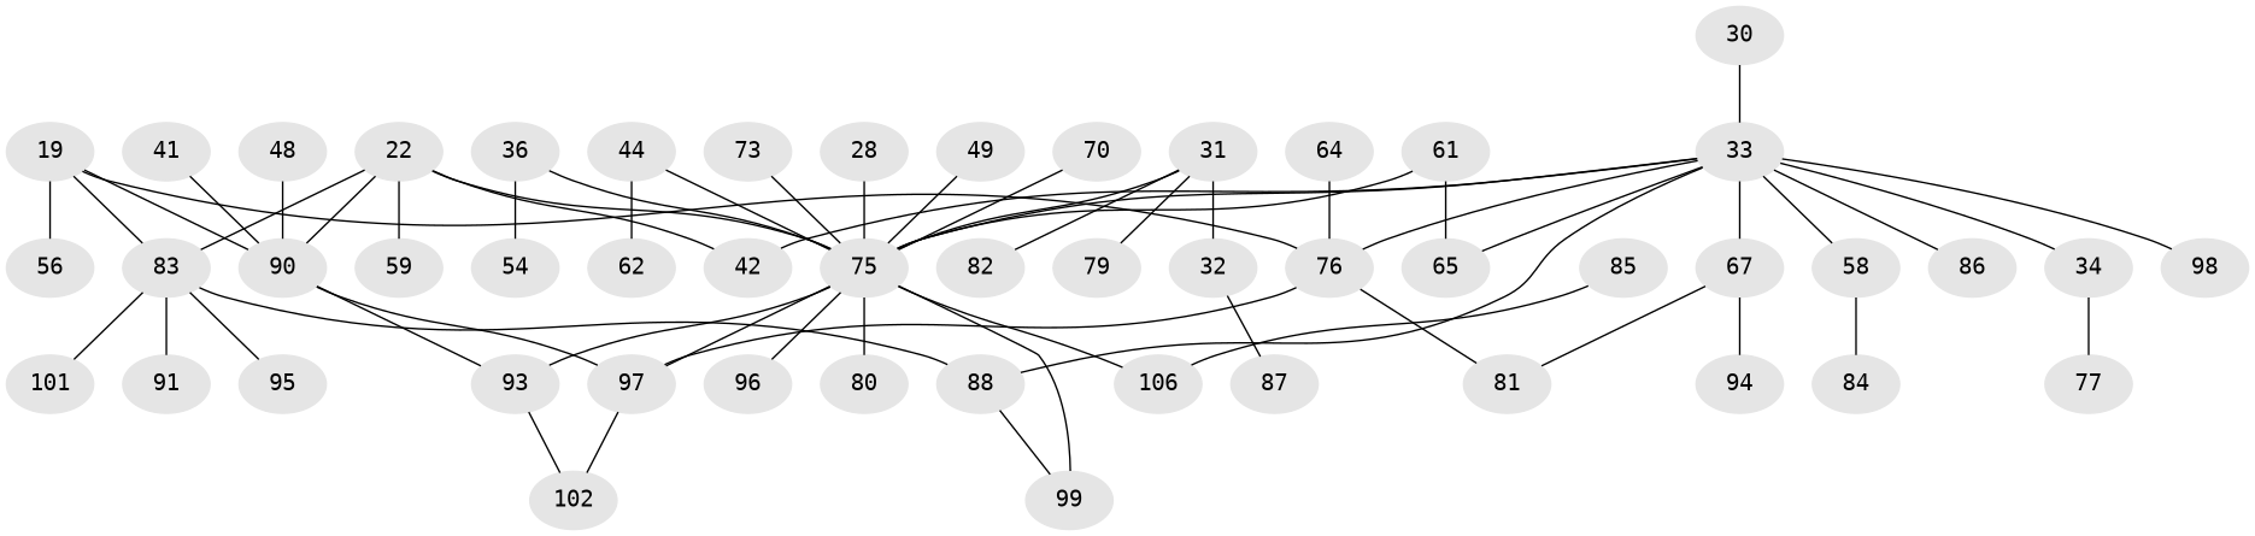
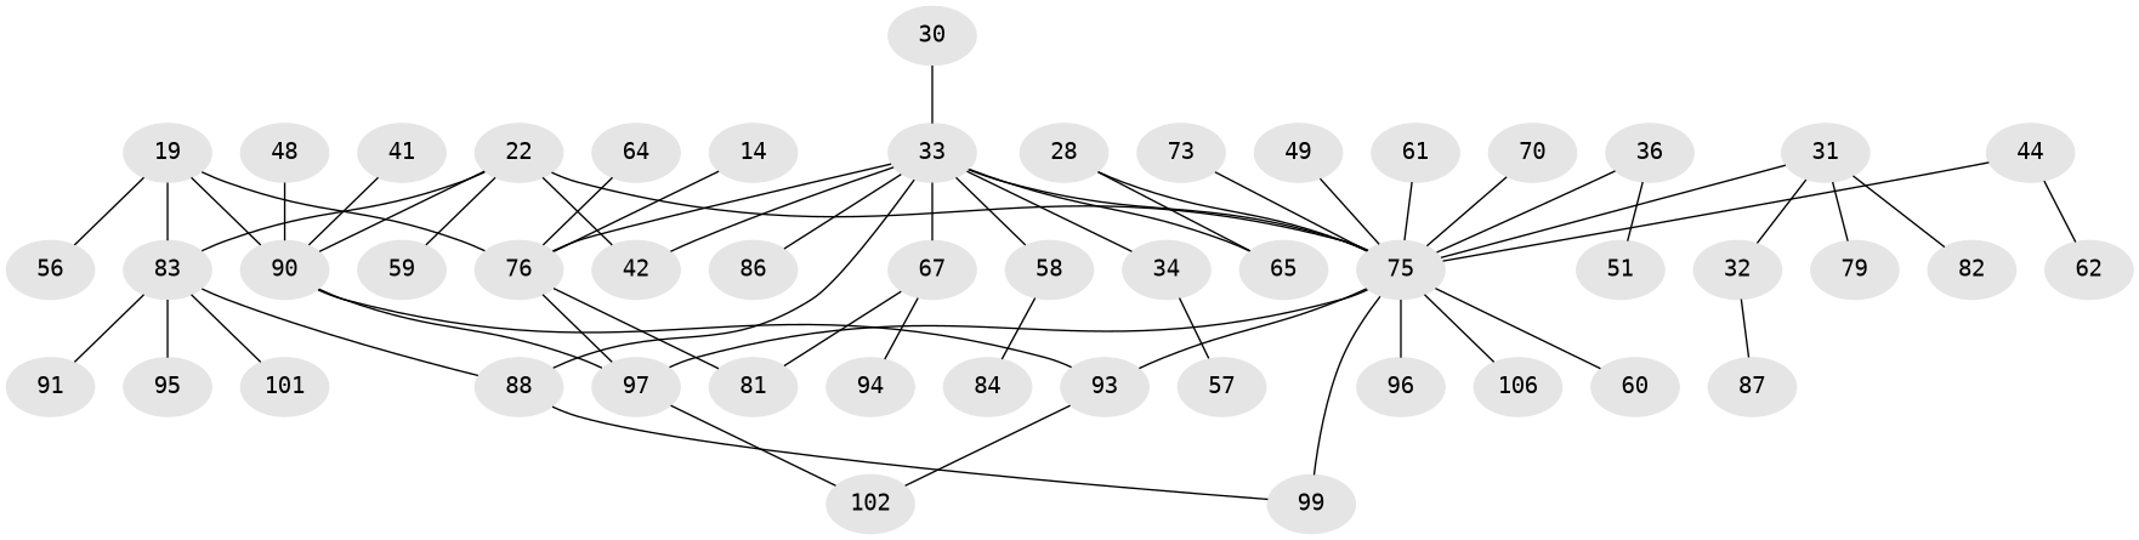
  graph {
    fontname="DejaVu Sans Mono"
    node [color=gray90 fontname="DejaVu Sans Mono" style=filled]
    edge [fontname="DejaVu Sans Mono"]
    76 [super="+10"]
    81
    97 [super="+50+46+52"]
+   14
    19 [super="+13"]
    56
    83 [super="+66+68+71+74"]
    90 [super="+43"]
    88 [super="+72"]
    91
    95
    101
    93 [super="+89+92"]
    22 [super="+18"]
    42
    59
    n17 [label=75 super="+26+53+69"]
-   80
+   80 [label=60]
    96
    99 [super="+6+35+57"]
    n21 [label=106 super="+60"]
    28
    65
    33 [super="+21"]
    34
    58
    67 [super="+47+39"]
    86 [super="+75"]
-   98
    30
    31 [super="+24"]
    32
    79
    82
    87
-   77
+   77 [label=57]
    84
    94
    36
-   51 [label=54]
+   51
    41
    44
    62
    48
    49
    61
    64
    70
    73
    102
-   85
    76 -- 81
    76 -- 97
    97 -- 102
+   14 -- 76
    19 -- 76 [weight=2]
    19 -- 56
    19 -- 83
    19 -- 90
    83 -- 88
    83 -- 91
    83 -- 95
    83 -- 101
    90 -- 97
    90 -- 93
    88 -- 99
    93 -- 102
    22 -- 83
    22 -- 90
    22 -- 42
    22 -- 59
    22 -- n17 [weight=2]
    n17 -- 97
    n17 -- 93 [weight=2]
    n17 -- 80
    n17 -- 96
    n17 -- 99 [weight=2]
    n17 -- n21
    28 -- n17
-   61 -- 65
+   28 -- 65
    33 -- 76
    33 -- 88
    33 -- 42
    33 -- n17 [weight=2]
    33 -- 65
    33 -- 34
    33 -- 58
    33 -- 67 [weight=2]
    33 -- 86 [weight=2]
-   33 -- 98
    34 -- 77
    58 -- 84
    67 -- 81
    67 -- 94
    30 -- 33
    31 -- n17
    31 -- 32
    31 -- 79
    31 -- 82
    32 -- 87
    36 -- n17
    36 -- 51
    41 -- 90
    44 -- n17
    44 -- 62
    48 -- 90
    49 -- n17
    61 -- n17
    64 -- 76
    70 -- n17
    73 -- n17
-   85 -- n21
  }
